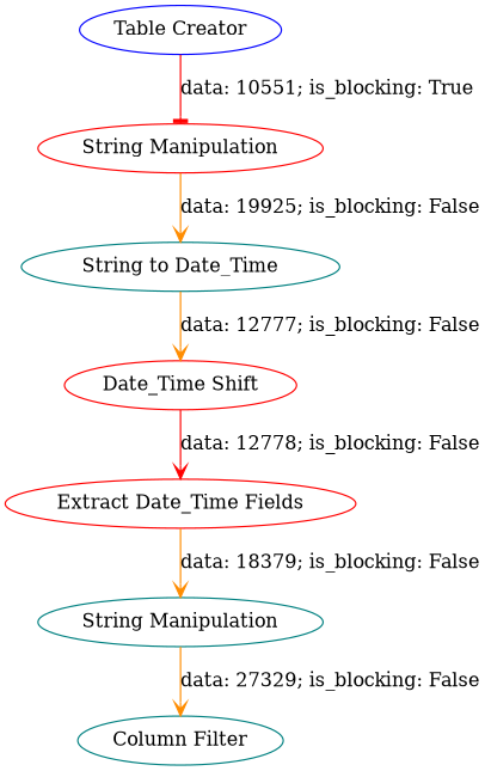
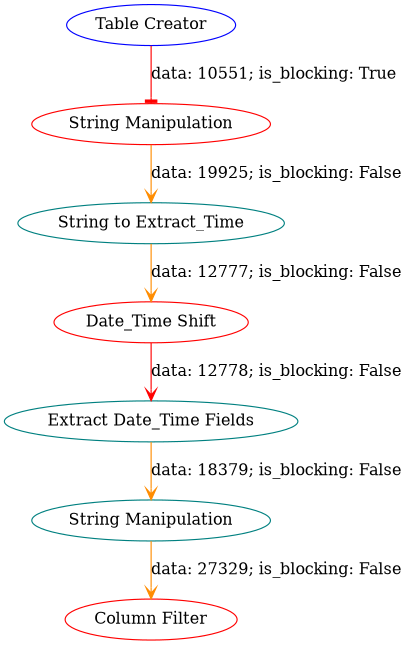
  digraph {
    rankdir=TB
    node [color=teal]
    edge [arrowhead=vee color=darkorange]
    n1 [label="String Manipulation"]
-   n2 [label="Column Filter"]
+   n2 [color=red label="Column Filter"]
    n3 [color=red label="Date_Time Shift"]
-   n4 [color=red label="Extract Date_Time Fields"]
-   n5 [label="String to Date_Time"]
+   n4 [label="Extract Date_Time Fields"]
+   n5 [label="String to Extract_Time"]
    n6 [color=blue label="Table Creator"]
    n7 [color=red label="String Manipulation"]
    n1 -> n2 [label="data: 27329; is_blocking: False"]
    n3 -> n4 [color=red label="data: 12778; is_blocking: False"]
    n4 -> n1 [label="data: 18379; is_blocking: False"]
    n5 -> n3 [label="data: 12777; is_blocking: False"]
    n6 -> n7 [arrowhead=tee color=red label="data: 10551; is_blocking: True"]
    n7 -> n5 [label="data: 19925; is_blocking: False"]
  }
